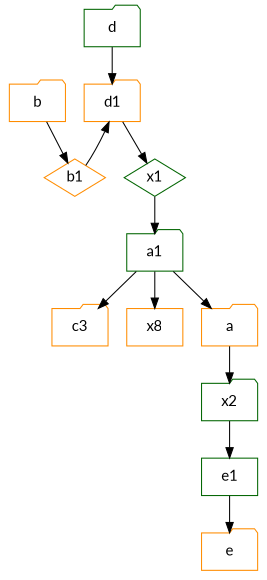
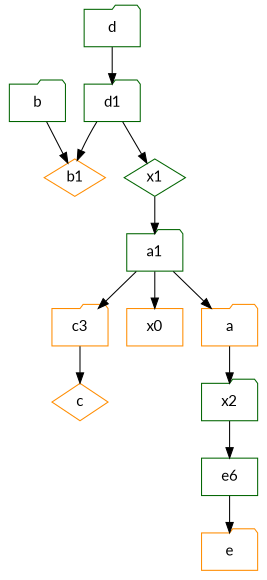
  digraph {
    fontname=Lato
    node [color=darkorange fontname=Lato shape=folder]
    edge [fontname=Lato]
-   e1 [color=darkgreen shape=box]
+   e1 [color=darkgreen shape=box label=e6]
    e
    x2 [color=darkgreen]
    a1 [color=darkgreen]
    n5 [label=c3]
-   x0 [shape=box label=x8]
+   x0 [shape=box]
    a
+   c [shape=diamond]
    b1 [shape=diamond]
-   b
+   b [color=darkgreen]
    d [color=darkgreen]
-   d1
+   d1 [color=darkgreen]
    x1 [color=darkgreen shape=diamond]
    e1 -> e
    x2 -> e1
    a1 -> n5
    a1 -> x0
    a1 -> a
+   n5 -> c
    a -> x2
    b -> b1
    d -> d1
-   b1 -> d1
+   d1 -> b1
    d1 -> x1
    x1 -> a1
  }
